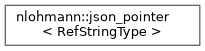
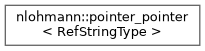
  digraph {
    rankdir=LR
-   n1 [color=grey40 fillcolor=white fontname=Helvetica fontsize=10 height=0.2 label="nlohmann::json_pointer\l\< RefStringType \>" shape=box style=filled width=0.4]
+   n1 [color=grey40 fillcolor=white fontname=Helvetica fontsize=10 height=0.2 label="nlohmann::pointer_pointer\l\< RefStringType \>" shape=box style=filled width=0.4]
  }
